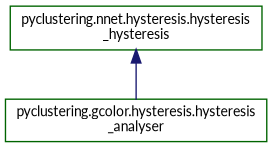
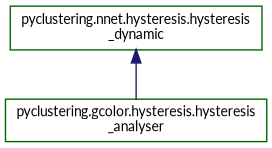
  digraph {
    rankdir=TB
    fontname=Lato
    node [color=darkgreen fillcolor=white fontname=Lato fontsize=10 shape=record style=filled]
-   n1 [height=0.2 label="pyclustering.nnet.hysteresis.hysteresis\l_hysteresis" width=0.4]
+   n1 [height=0.2 label="pyclustering.nnet.hysteresis.hysteresis\l_dynamic" width=0.4]
    n2 [height=0.2 label="pyclustering.gcolor.hysteresis.hysteresis\l_analyser" width=0.4]
    n1 -> n2 [color=midnightblue dir=back fontname=Lato fontsize=10 labelfontname=Helvetica labelfontsize=10 style=solid]
  }
